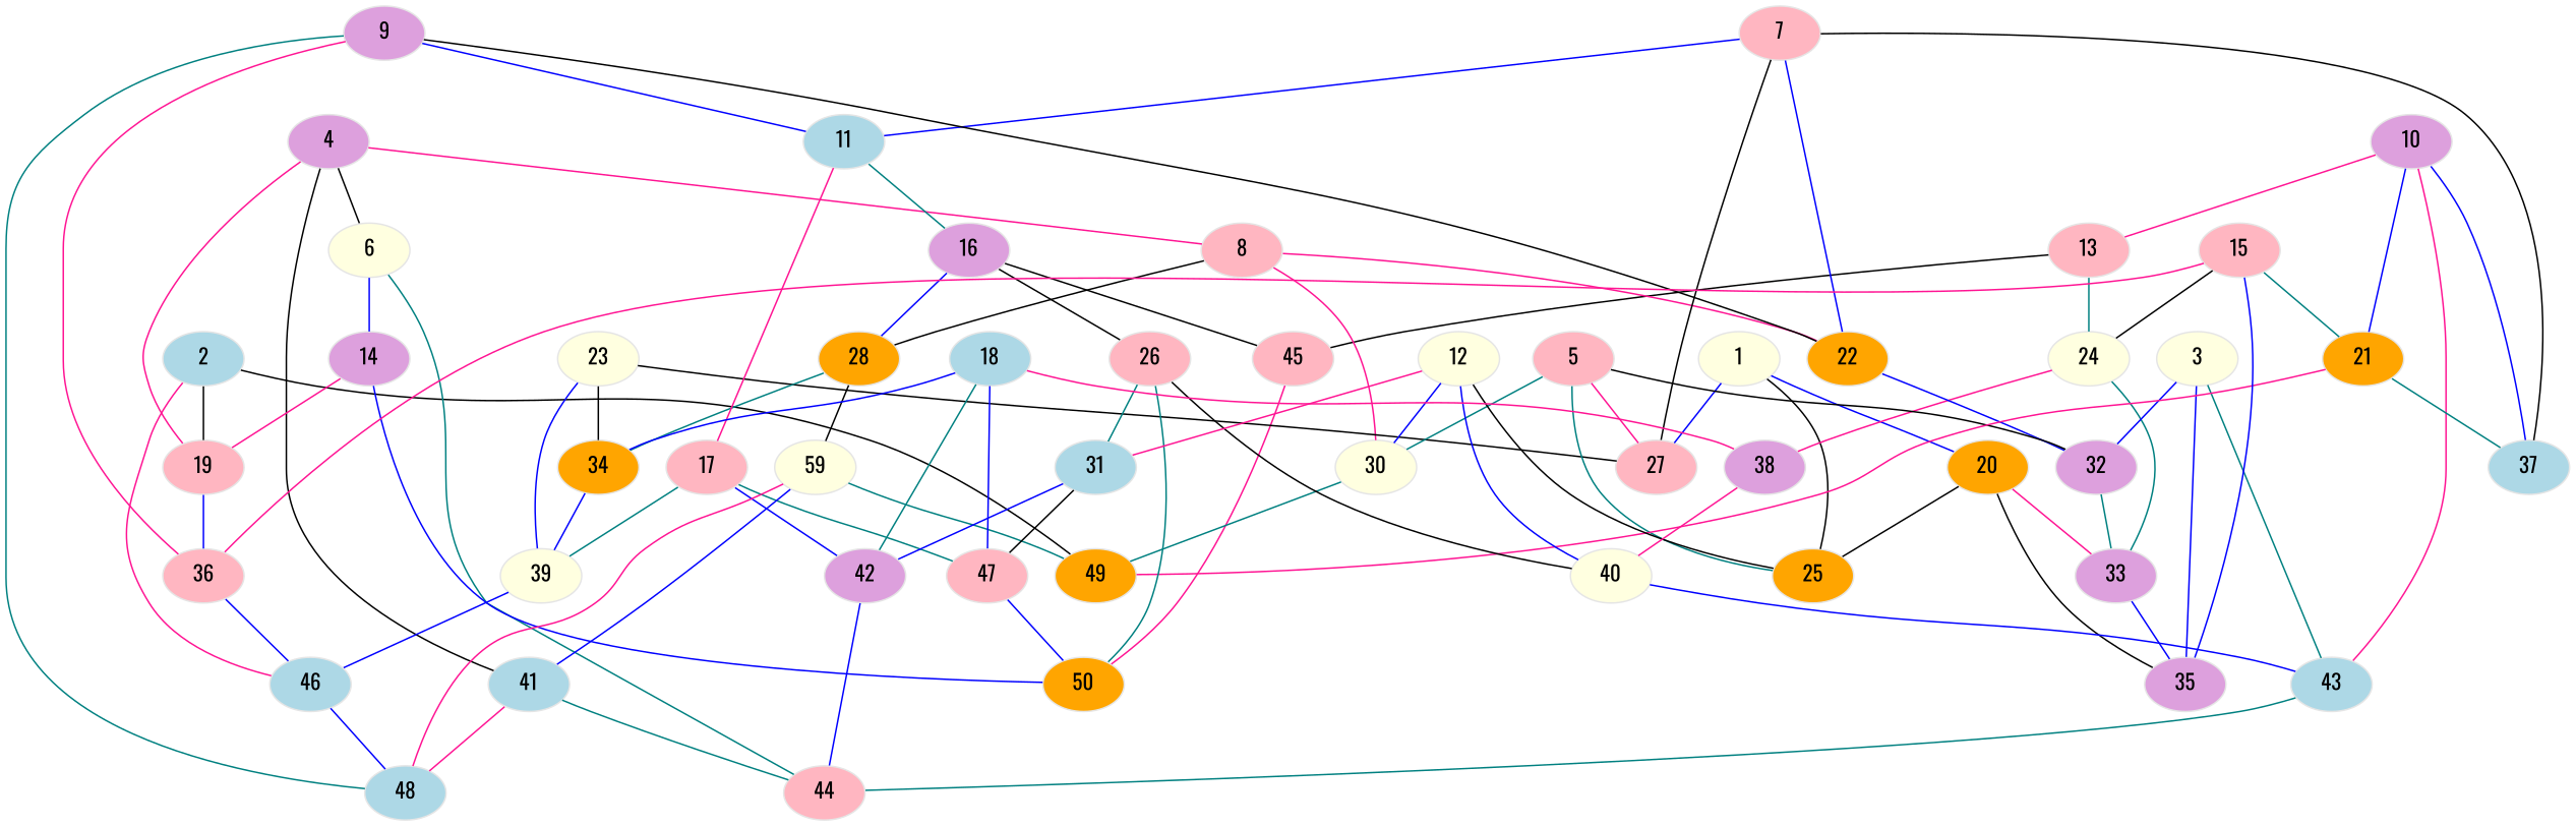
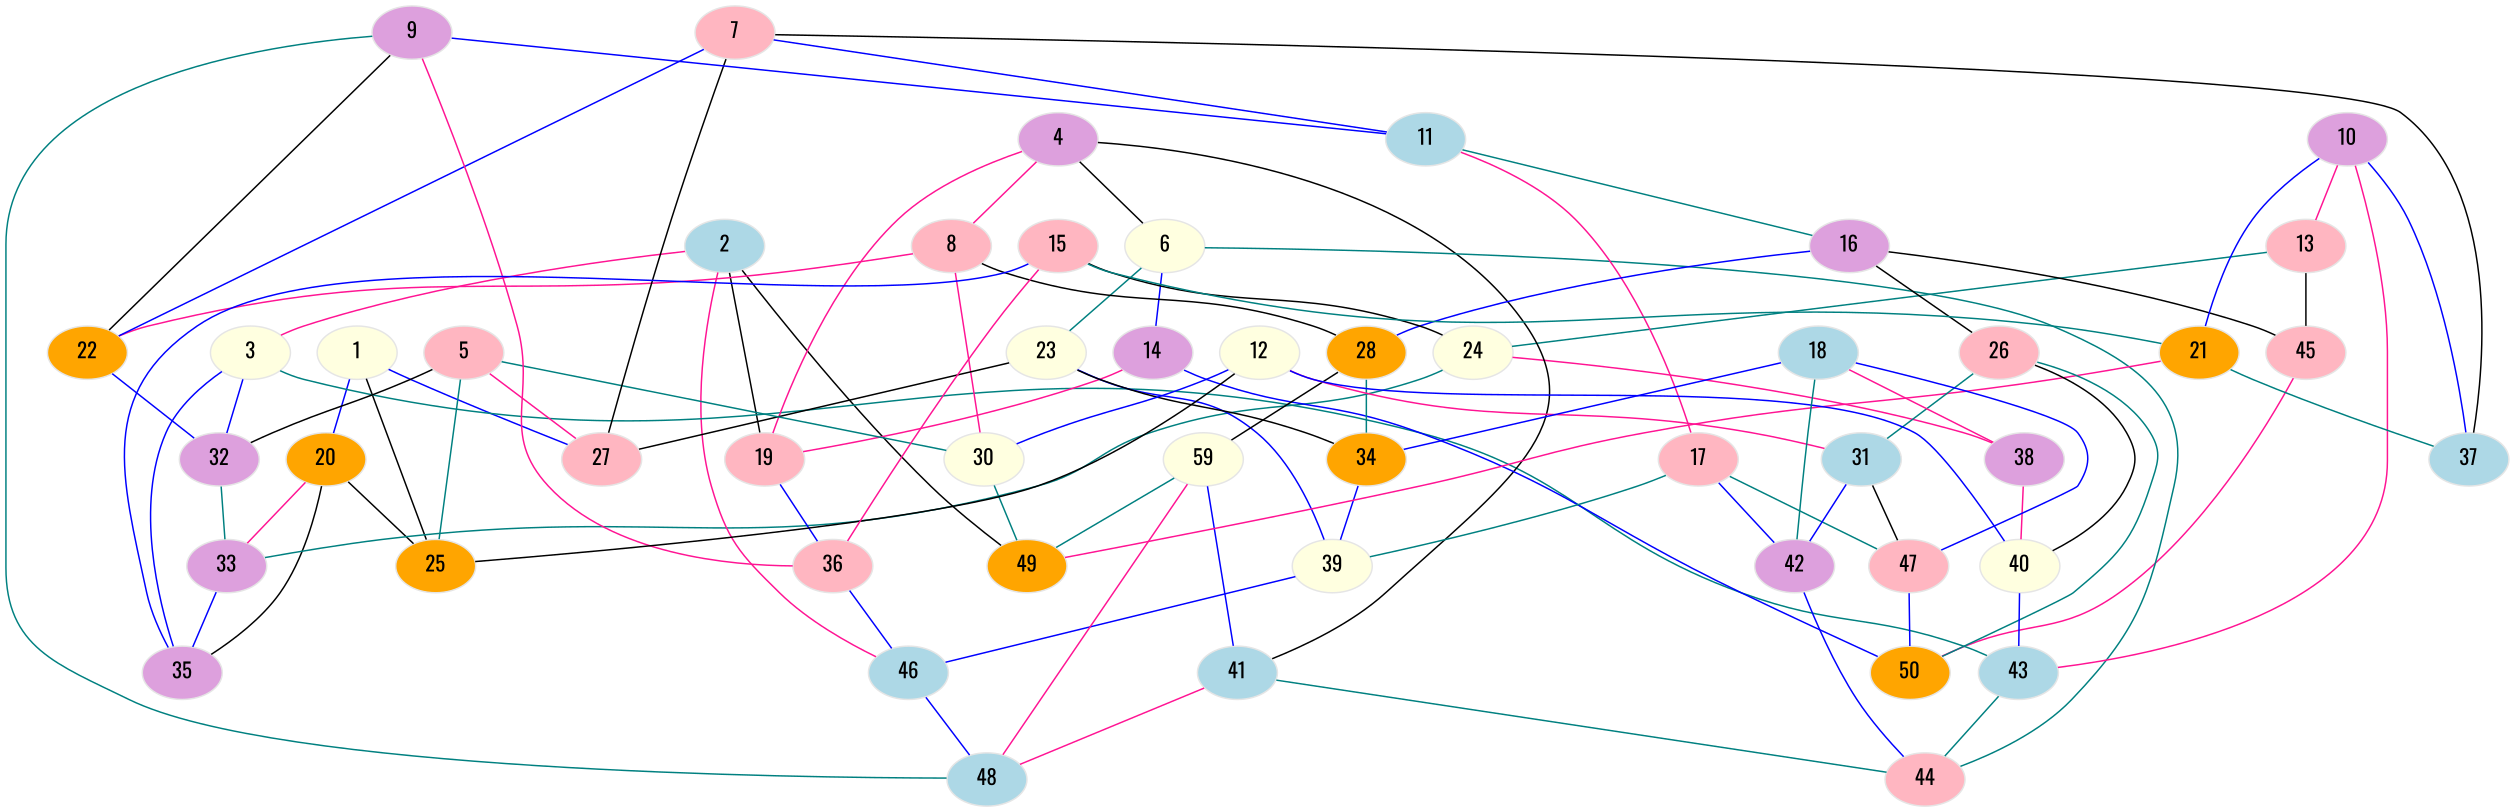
  graph {
    fontname=Oswald
    node [color=gray90 fillcolor=lightpink fontname=Oswald style=filled]
    edge [color=blue fontname=Oswald]
    1 [fillcolor=lightyellow]
    20 [fillcolor=orange]
    25 [fillcolor=orange]
    27
    24 [fillcolor=lightyellow]
    13
    45
    35 [fillcolor=plum]
    33 [fillcolor=plum]
    2 [fillcolor=lightblue]
    3 [fillcolor=lightyellow]
    19
    46 [fillcolor=lightblue]
    49 [fillcolor=orange]
    32 [fillcolor=plum]
    43 [fillcolor=lightblue]
    36
    48 [fillcolor=lightblue]
    44
    4 [fillcolor=plum]
    6 [fillcolor=lightyellow]
    8
    41 [fillcolor=lightblue]
    14 [fillcolor=plum]
    23 [fillcolor=lightyellow]
    30 [fillcolor=lightyellow]
    22 [fillcolor=orange]
    28 [fillcolor=orange]
    5
    50 [fillcolor=orange]
    39 [fillcolor=lightyellow]
    34 [fillcolor=orange]
    7
    11 [fillcolor=lightblue]
    37 [fillcolor=lightblue]
    16 [fillcolor=plum]
    17
    n38 [fillcolor=lightyellow label=59]
    9 [fillcolor=plum]
    10 [fillcolor=plum]
    21 [fillcolor=orange]
    26
    42 [fillcolor=plum]
    47
    12 [fillcolor=lightyellow]
    31 [fillcolor=lightblue]
    40 [fillcolor=lightyellow]
    38 [fillcolor=plum]
    15
    18 [fillcolor=lightblue]
    1 -- 20
    1 -- 25 [color=black]
    1 -- 27
    20 -- 25 [color=black]
    20 -- 35 [color=black]
    20 -- 33 [color=deeppink]
    24 -- 33 [color=teal]
    24 -- 38 [color=deeppink]
    13 -- 24 [color=teal]
    13 -- 45 [color=black]
    45 -- 50 [color=deeppink]
    33 -- 35
+   2 -- 3 [color=deeppink]
    2 -- 19 [color=black]
    2 -- 46 [color=deeppink]
    2 -- 49 [color=black]
    3 -- 35
    3 -- 32
    3 -- 43 [color=teal]
    19 -- 36
    46 -- 48
    32 -- 33 [color=teal]
    43 -- 44 [color=teal]
    36 -- 46
    4 -- 19 [color=deeppink]
    4 -- 6 [color=black]
    4 -- 8 [color=deeppink]
    4 -- 41 [color=black]
    6 -- 44 [color=teal]
    6 -- 14
+   6 -- 23 [color=teal]
    8 -- 30 [color=deeppink]
    8 -- 22 [color=deeppink]
    8 -- 28 [color=black]
    41 -- 48 [color=deeppink]
    41 -- 44 [color=teal]
    14 -- 19 [color=deeppink]
    14 -- 50
    23 -- 27 [color=black]
    23 -- 39
    23 -- 34 [color=black]
    30 -- 49 [color=teal]
    22 -- 32
    28 -- 34 [color=teal]
    28 -- n38 [color=black]
    5 -- 25 [color=teal]
    5 -- 27 [color=deeppink]
    5 -- 32 [color=black]
    5 -- 30 [color=teal]
    39 -- 46
    34 -- 39
    7 -- 27 [color=black]
    7 -- 22
    7 -- 11
    7 -- 37 [color=black]
    11 -- 16 [color=teal]
    11 -- 17 [color=deeppink]
    16 -- 45 [color=black]
    16 -- 28
    16 -- 26 [color=black]
    17 -- 39 [color=teal]
    17 -- 42
    17 -- 47 [color=teal]
    n38 -- 49 [color=teal]
    n38 -- 48 [color=deeppink]
    n38 -- 41
    9 -- 36 [color=deeppink]
    9 -- 48 [color=teal]
    9 -- 22 [color=black]
    9 -- 11
    10 -- 13 [color=deeppink]
    10 -- 43 [color=deeppink]
    10 -- 37
    10 -- 21
    21 -- 49 [color=deeppink]
    21 -- 37 [color=teal]
    26 -- 50 [color=teal]
    26 -- 31 [color=teal]
    26 -- 40 [color=black]
    42 -- 44
    47 -- 50
    12 -- 25 [color=black]
    12 -- 30
    12 -- 31 [color=deeppink]
    12 -- 40
    31 -- 42
    31 -- 47 [color=black]
    40 -- 43
    38 -- 40 [color=deeppink]
    15 -- 24 [color=black]
    15 -- 35
    15 -- 36 [color=deeppink]
    15 -- 21 [color=teal]
    18 -- 34
    18 -- 42 [color=teal]
    18 -- 47
    18 -- 38 [color=deeppink]
  }
